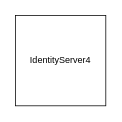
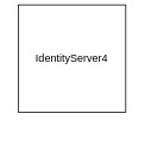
  <mxCell id="0" />
  <mxCell id="1" parent="0" />
- <mxCell id="2" value="IdentityServer4" style="whiteSpace=wrap;html=1;aspect=fixed;" vertex="1" parent="1"><mxGeometry x="20" y="20" width="120" height="120" as="geometry" /></mxCell>
+ <mxCell id="2" value="IdentityServer4" style="whiteSpace=wrap;html=1;aspect=fixed;" vertex="1" parent="1"><mxGeometry x="20" y="5" width="120" height="120" as="geometry" /></mxCell>
